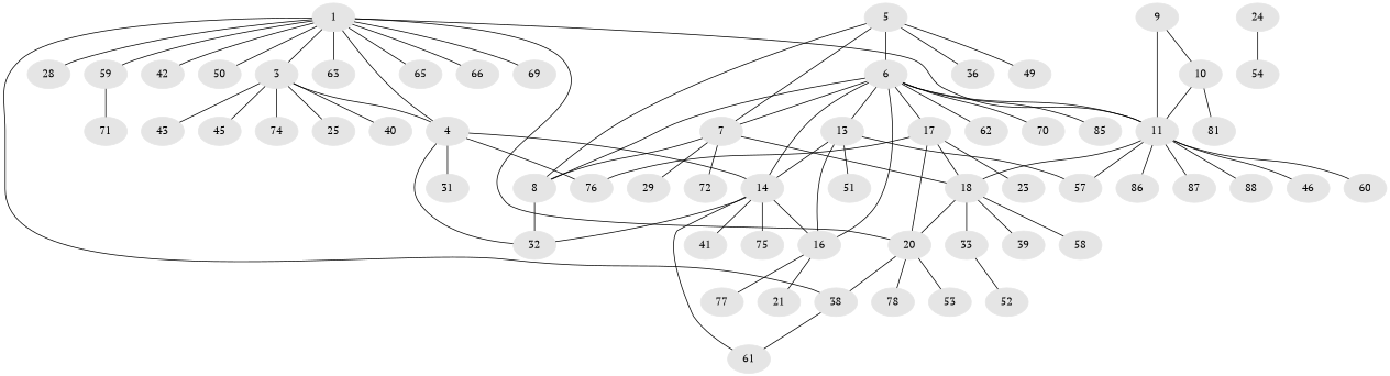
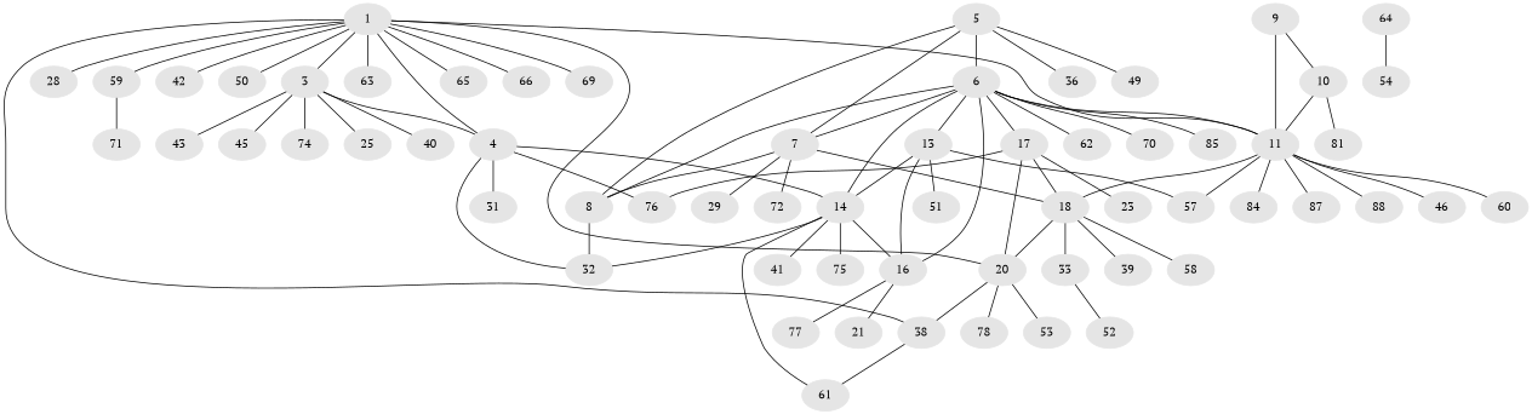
  graph {
    fontname="PT Serif"
    node [color=gray90 fontname="PT Serif" style=filled]
    edge [fontname="PT Serif"]
    1 [super="+2"]
    3 [super="+48"]
    4 [super="+44"]
    11 [super="+12"]
    20 [super="+22"]
    28 [super="+56"]
    38 [super="+79"]
    42
    50
    59
    63
    65
    66
    69
    25
    40
    43
    45
    74 [super="+89"]
    14 [super="+35"]
    31 [super="+64"]
    76
    32 [super="+34"]
    18 [super="+19"]
    46
    60
-   86
+   86 [label=84]
    87
    88
    57
    53
    78
    61
    71 [super="+84"]
    8 [super="+55"]
    16 [super="+68"]
    41 [super="+83"]
    75
    5 [super="+47"]
    6 [super="+15"]
    7
    36
    49
    13 [super="+37"]
    17 [super="+27"]
    62
    70 [super="+80"]
    85
    29
    72 [super="+73"]
    51
    21 [super="+30"]
    77
    23
    33 [super="+67"]
    39
    58
    10 [super="+26"]
    81
    9
-   24 [super="+82"]
+   24 [super="+82" label=64]
    54
    52
    1 -- 3 [weight=2]
    1 -- 4 [weight=2]
    1 -- 11
    1 -- 20
    1 -- 28
    1 -- 38
    1 -- 42
    1 -- 50
    1 -- 59
    1 -- 63
    1 -- 65
    1 -- 66
    1 -- 69
    3 -- 4
    3 -- 25
    3 -- 40
    3 -- 43
    3 -- 45
    3 -- 74
    4 -- 14
    4 -- 31
    4 -- 76
    4 -- 32
    11 -- 18
    11 -- 46
    11 -- 60
    11 -- 86
    11 -- 87
    11 -- 88
    11 -- 57
    20 -- 38
    20 -- 53
    20 -- 78
    38 -- 61
    59 -- 71
    14 -- 32
    14 -- 61
    14 -- 16
    14 -- 41
    14 -- 75
    18 -- 20 [weight=2]
    18 -- 33
    18 -- 39
    18 -- 58
    8 -- 32
    16 -- 21
    16 -- 77
    5 -- 8
    5 -- 6
    5 -- 7
    5 -- 36
    5 -- 49
    6 -- 11 [weight=2]
    6 -- 14
    6 -- 8
    6 -- 16
    6 -- 7
    6 -- 13
    6 -- 17
    6 -- 62
    6 -- 70
    6 -- 85
    7 -- 18
    7 -- 8
    7 -- 29
    7 -- 72
    13 -- 14
    13 -- 57
    13 -- 16
    13 -- 51
    17 -- 20
    17 -- 76
    17 -- 18 [weight=2]
    17 -- 23
    33 -- 52
    10 -- 11 [weight=2]
    10 -- 81
    9 -- 11 [weight=2]
    9 -- 10
    24 -- 54
  }
